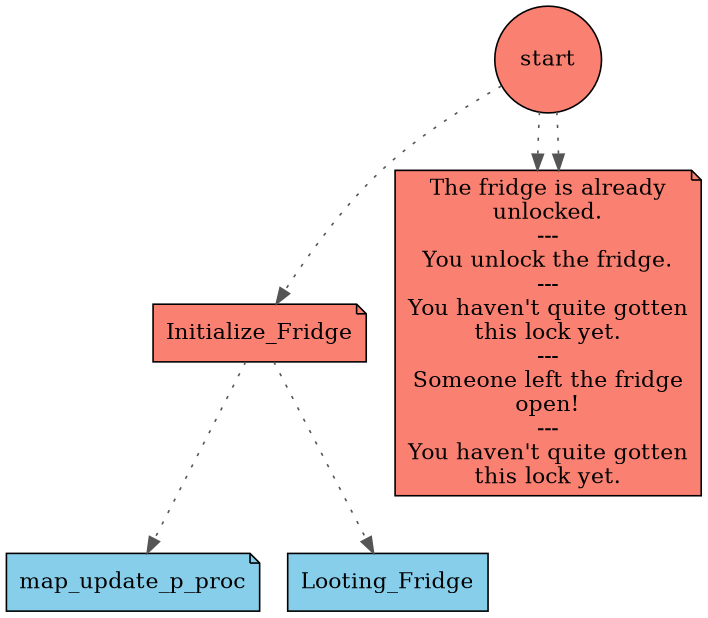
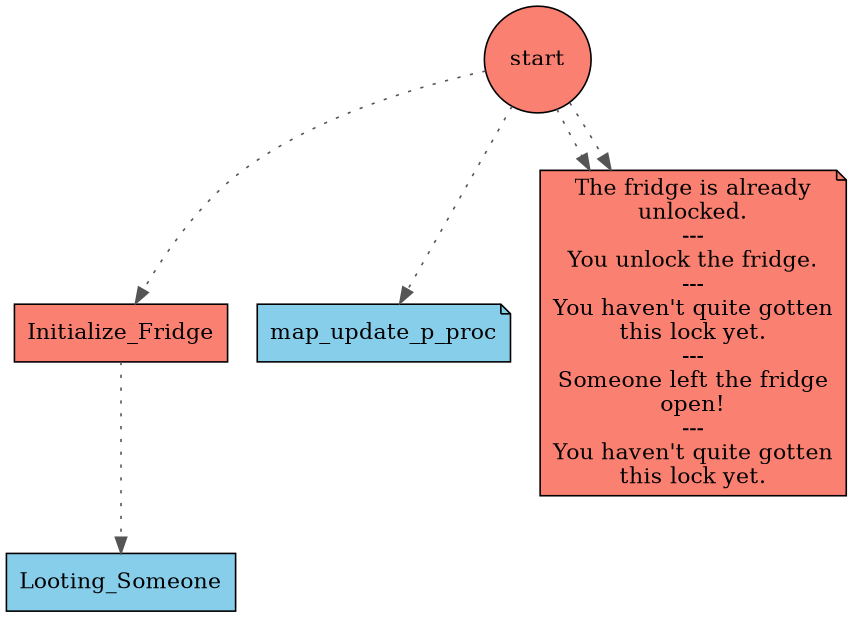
  digraph {
    node [color="#000000" fillcolor=salmon shape=box style=filled]
    edge [color="#555555" style=dotted]
    start [shape=circle]
-   Initialize_Fridge [shape=note]
+   Initialize_Fridge
    map_update_p_proc [fillcolor=skyblue shape=note]
    n4 [label="The fridge is already\nunlocked.\n---\nYou unlock the fridge.\n---\nYou haven't quite gotten\nthis lock yet.\n---\nSomeone left the fridge\nopen!\n---\nYou haven't quite gotten\nthis lock yet." shape=note]
-   Looting_Fridge [fillcolor=skyblue]
+   Looting_Fridge [fillcolor=skyblue label=Looting_Someone]
    start -> Initialize_Fridge
-   Initialize_Fridge -> map_update_p_proc
+   start -> map_update_p_proc
    start -> n4
    start -> n4
    Initialize_Fridge -> Looting_Fridge
  }
